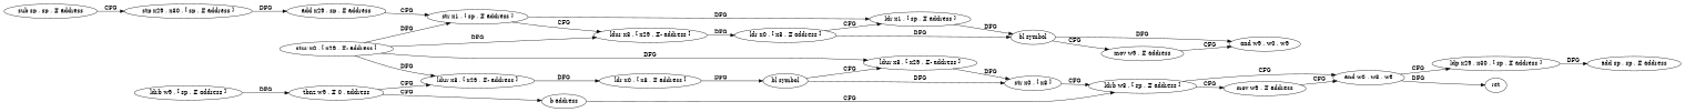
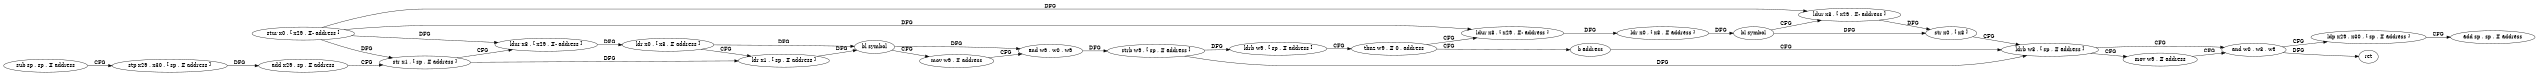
  digraph {
    rankdir=LR
    n1 [label="sub sp , sp , # address"]
    n2 [label="stp x29 , x30 , [ sp , # address ]"]
    n3 [label="add x29 , sp , # address"]
    n4 [label="str x1 , [ sp , # address ]"]
    n5 [label="stur x0 , [ x29 , #- address ]"]
    n6 [label="ldur x8 , [ x29 , #- address ]"]
    n7 [label="ldur x8 , [ x29 , #- address ]"]
    n8 [label="ldur x8 , [ x29 , #- address ]"]
    n9 [label="ldr x1 , [ sp , # address ]"]
    n10 [label="ldr x0 , [ x8 , # address ]"]
    n11 [label="ldr x0 , [ x8 , # address ]"]
    n12 [label="str x0 , [ x8 ]"]
    n13 [label="bl symbol"]
    n14 [label="mov w9 , # address"]
    n15 [label="and w9 , w0 , w9"]
+   n16 [label="strb w9 , [ sp , # address ]"]
    n17 [label="ldrb w9 , [ sp , # address ]"]
    n18 [label="ldrb w8 , [ sp , # address ]"]
    n19 [label="tbnz w9 , # 0 , address"]
    n20 [label="mov w9 , # address"]
    n21 [label="and w0 , w8 , w9"]
    n22 [label="b address"]
    n23 [label="bl symbol"]
    n24 [label="ldp x29 , x30 , [ sp , # address ]"]
    n25 [label=ret]
    n26 [label="add sp , sp , # address"]
    n1 -> n2 [label=CFG]
    n2 -> n3 [label=DFG]
    n3 -> n4 [label=CFG]
    n4 -> n6 [label=CFG]
    n4 -> n9 [label=DFG]
    n5 -> n4 [label=DFG]
    n5 -> n6 [label=DFG]
    n5 -> n7 [label=DFG]
    n5 -> n8 [label=DFG]
    n6 -> n10 [label=DFG]
    n7 -> n11 [label=DFG]
    n8 -> n12 [label=DFG]
    n9 -> n13 [label=DFG]
    n10 -> n9 [label=CFG]
    n10 -> n13 [label=DFG]
    n11 -> n23 [label=DFG]
    n12 -> n18 [label=CFG]
    n13 -> n14 [label=CFG]
    n13 -> n15 [label=DFG]
    n14 -> n15 [label=CFG]
-   n17 -> n19 [label=DFG]
+   n15 -> n16 [label=DFG]
+   n16 -> n17 [label=DFG]
+   n16 -> n18 [label=DFG]
+   n17 -> n19 [label=CFG]
    n18 -> n20 [label=CFG]
    n18 -> n21 [label=CFG]
    n19 -> n7 [label=CFG]
    n19 -> n22 [label=CFG]
    n20 -> n21 [label=CFG]
    n21 -> n24 [label=CFG]
    n21 -> n25 [label=DFG]
    n22 -> n18 [label=CFG]
    n23 -> n8 [label=CFG]
    n23 -> n12 [label=DFG]
-   n24 -> n26 [label=DFG]
+   n24 -> n26 [label=CFG]
  }
